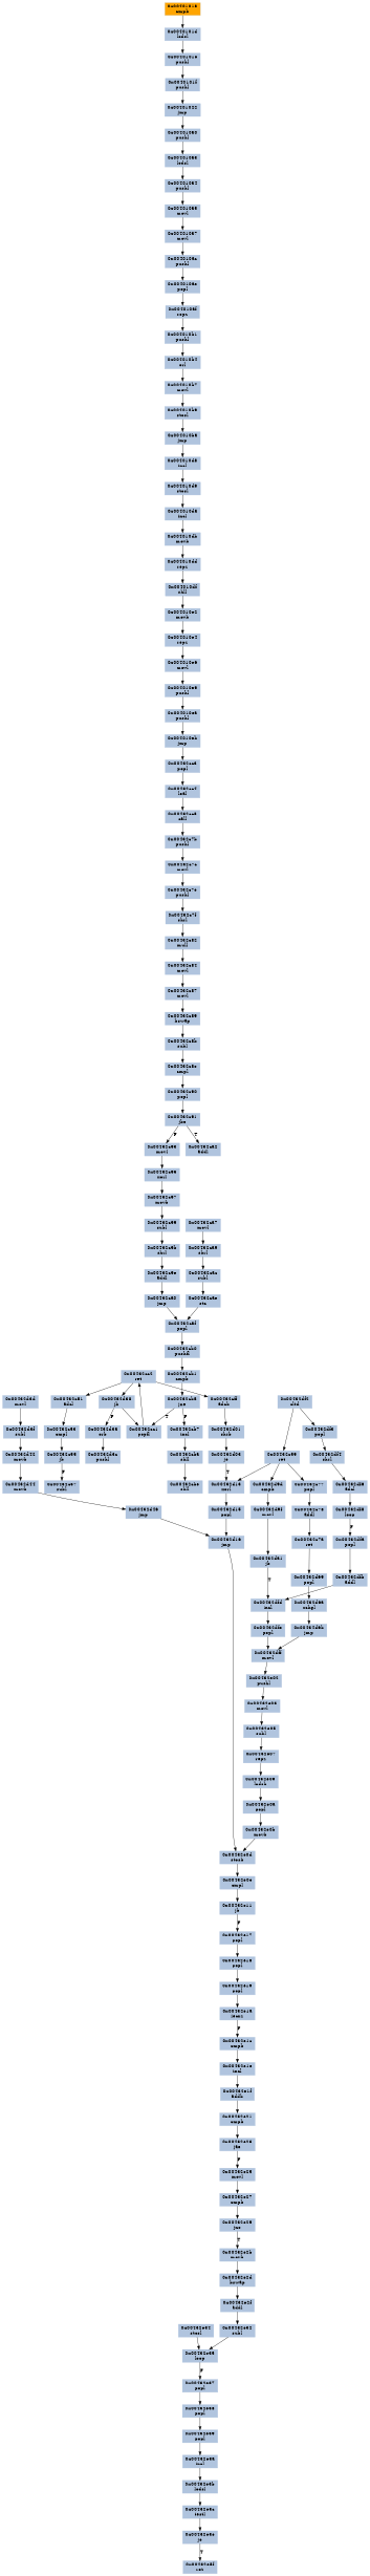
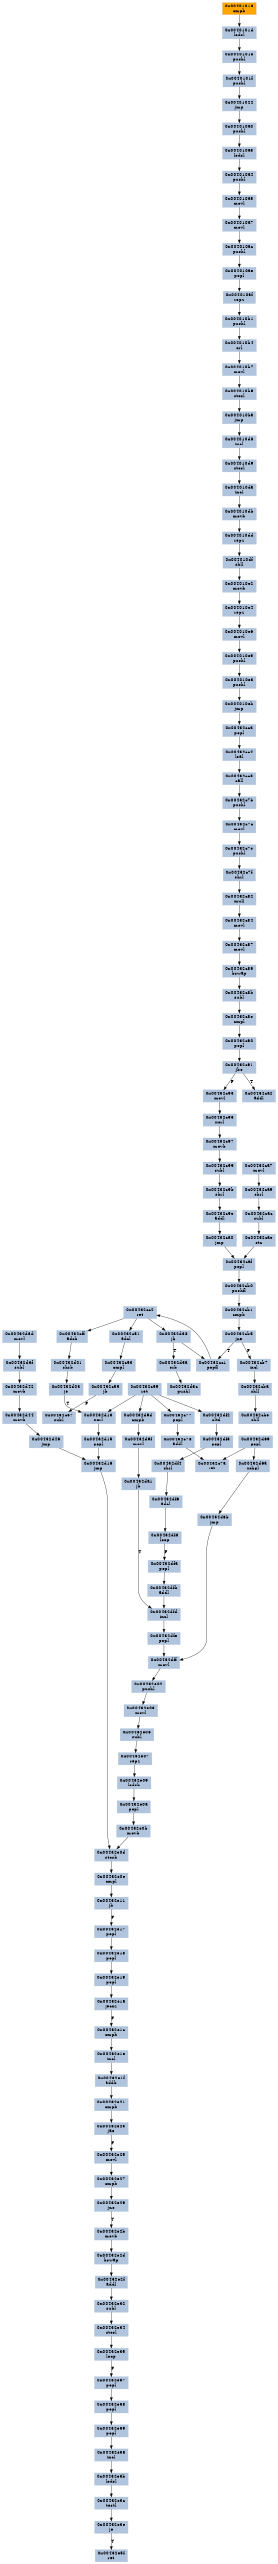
  strict digraph {
    node [color=lightsteelblue fillcolor=lightsteelblue shape=rectangle style=filled]
    edge [color="#000000"]
    n1 [label="0x00432e29\njne"]
    n2 [label="0x00432e2b\nmovb"]
    n3 [label="0x00432e2d\nbswap"]
    n4 [label="0x00432e2f\naddl"]
    n5 [label="0x00432e3a\nincl"]
    n6 [label="0x00432e3b\nlodsl"]
    n7 [label="0x00432e3c\ntestl"]
    n8 [label="0x00432e3e\nje"]
    n9 [label="0x00432e21\ncmpb"]
    n10 [label="0x00432e23\njae"]
    n11 [label="0x00432e25\nmovl"]
    n12 [label="0x00432e27\ncmpb"]
    n13 [label="0x00432d44\nmovb"]
    n14 [label="0x00432d46\njmp"]
    n15 [label="0x00432d16\njmp"]
    n16 [label="0x00432e0d\nstosb"]
    n17 [label="0x00432d38\njb"]
    n18 [label="0x00432d3a\norb"]
    n19 [label="0x00432cc1\npopfl"]
    n20 [label="0x00432d3c\npushl"]
    n21 [label="0x00432cc3\npopl"]
    n22 [label="0x00432cc4\nleal"]
    n23 [label="0x00432cc8\ncall"]
    n24 [label="0x00432c7b\npushl"]
    n25 [label="0x00432d6a\nxchgl"]
    n26 [label="0x00434d6b\njmp"]
    n27 [label="0x00432dff\nmovl"]
    n28 [label="0x00432e02\npushl"]
    n29 [label="0x00432cbe\nshll"]
    n30 [label="0x00432cc2\nret"]
    n31 [label="0x00432c51\nadcl"]
    n32 [label="0x00432cff\nadcb"]
    n33 [label="0x00432c9b\nshrl"]
    n34 [label="0x00432c9e\naddl"]
    n35 [label="0x00432ca0\njmp"]
    n36 [label="0x00432caf\npopl"]
    n37 [label="0x00432e5f\nret"]
    n38 [label="0x00432c93\nmovl"]
    n39 [label="0x00432c95\nxorl"]
    n40 [label="0x00432c97\nmovb"]
    n41 [label="0x00432c99\nsubl"]
    n42 [label="0x004010d9\nstosl"]
    n43 [label="0x004010da\nincl"]
    n44 [label="0x004010db\nmovb"]
    n45 [label="0x004010dd\nrepz"]
    n46 [label="0x00432d3d\nmovl"]
    n47 [label="0x00432d3f\nsubl"]
    n48 [label="0x004010df\nshll"]
    n49 [label="0x004010e2\nmovb"]
    n50 [label="0x004010e4\nrepz"]
    n51 [label="0x004010e6\nmovl"]
    n52 [label="0x00432df3\npopl"]
    n53 [label="0x00432df4\nshrl"]
    n54 [label="0x00432df6\nadcl"]
    n55 [label="0x00432df8\nloop"]
    n56 [label="0x004010b7\nmovl"]
    n57 [label="0x004010b9\nstosl"]
    n58 [label="0x004010ba\njmp"]
    n59 [label="0x004010d8\nincl"]
    n60 [label="0x00432c87\nmovl"]
    n61 [label="0x00432c89\nbswap"]
    n62 [label="0x00432c8b\nsubl"]
    n63 [label="0x00432c8e\ncmpl"]
    n64 [label="0x00432d42\nmovb"]
    n65 [label="0x004010a4\npushl"]
    n66 [label="0x004010a5\nmovl"]
    n67 [label="0x004010a7\nmovl"]
    n68 [label="0x004010ac\npushl"]
    n69 [label="0x00432c53\ncmpl"]
    n70 [label="0x00432c55\njb"]
    n71 [label="0x00432c57\nsubl"]
    n72 [label="0x00432c7c\nmovl"]
    n73 [label="0x00432c7e\npushl"]
    n74 [label="0x00432c7f\nshrl"]
    n75 [label="0x00432c82\nmull"]
    n76 [label="0x004010ae\npopl"]
    n77 [label="0x004010af\nrepz"]
    n78 [label="0x00432e17\npopl"]
    n79 [label="0x00432e18\npopl"]
    n80 [label="0x00432e19\npopl"]
    n81 [label="0x00432e1a\njecxz"]
    n82 [label="0x00432dfe\npopl"]
    n83 [label="0x00432e03\nmovl"]
    n84 [label="0x00432d01\nshrb"]
    n85 [color=lightgrey fillcolor=orange label="0x00401018\ncmpb"]
    n86 [label="0x0040101d\nlodsl"]
    n87 [label="0x0040101e\npushl"]
    n88 [label="0x0040101f\npushl"]
    n89 [label="0x004010e9\npushl"]
    n90 [label="0x00401022\njmp"]
    n91 [label="0x004010a0\npushl"]
    n92 [label="0x00432d03\nje"]
    n93 [label="0x00432e0e\ncmpl"]
    n94 [label="0x00432e11\njb"]
    n95 [label="0x00432e39\npopl"]
    n96 [label="0x004010b1\npushl"]
    n97 [label="0x004010b4\norl"]
    n98 [label="0x00432cb0\npushfl"]
    n99 [label="0x00432cb1\ncmpb"]
    n100 [label="0x00432d13\nxorl"]
    n101 [label="0x00432cb5\njne"]
    n102 [label="0x00432cb7\nincl"]
    n103 [label="0x00432cba\nshll"]
    n104 [label="0x00432e05\nsubl"]
    n105 [label="0x00432e07\nrepz"]
    n106 [label="0x00432e38\npopl"]
    n107 [label="0x00432d15\npopl"]
    n108 [label="0x00432c59\nret"]
    n109 [label="0x00432df2\ncltd"]
    n110 [label="0x00432d9d\ncmpb"]
    n111 [label="0x00432c77\npopl"]
    n112 [label="0x00432e37\npopl"]
    n113 [label="0x004010a3\nlodsl"]
    n114 [label="0x00432e0a\npopl"]
    n115 [label="0x00432e0b\nmovb"]
    n116 [label="0x00432dfa\npopl"]
    n117 [label="0x00432dfb\naddl"]
    n118 [label="0x00432ca9\nshrl"]
    n119 [label="0x00432cac\nsubl"]
    n120 [label="0x00432cae\nstc"]
    n121 [label="0x004010ea\npushl"]
    n122 [label="0x004010eb\njmp"]
    n123 [label="0x00432dfd\nincl"]
    n124 [label="0x00432d9f\nmovl"]
    n125 [label="0x00432da1\njb"]
    n126 [label="0x00432e1c\ncmpb"]
    n127 [label="0x00432e1e\nincl"]
    n128 [label="0x00432e35\nloop"]
    n129 [label="0x00432c7a\nret"]
    n130 [label="0x00432d69\npopl"]
    n131 [label="0x00432e1f\naddb"]
    n132 [label="0x00432c90\npopl"]
    n133 [label="0x00432c91\njbe"]
    n134 [label="0x00432ca2\naddl"]
    n135 [label="0x00432c84\nmovl"]
    n136 [label="0x00432e32\nsubl"]
    n137 [label="0x00432e09\nlodsb"]
    n138 [label="0x00432c78\naddl"]
    n139 [label="0x00432e34\nstosl"]
    n140 [label="0x00432ca7\nmovl"]
    n1 -> n2 [label=T]
    n2 -> n3
    n3 -> n4
    n4 -> n136
    n5 -> n6
    n6 -> n7
    n7 -> n8
    n8 -> n37 [label=T]
    n9 -> n10
    n10 -> n11 [label=F]
    n11 -> n12
    n12 -> n1
    n13 -> n14
    n14 -> n15
    n15 -> n16
    n16 -> n93
-   n17 -> n18 [label=F]
+   n17 -> n18 [label=T]
    n17 -> n19
    n18 -> n20
    n19 -> n30
    n21 -> n22
    n22 -> n23
    n23 -> n24
    n24 -> n72
    n25 -> n26
    n26 -> n27
    n27 -> n28
    n28 -> n83
    n30 -> n17
    n30 -> n31
    n30 -> n32
    n31 -> n69
    n32 -> n84
    n33 -> n34
    n34 -> n35
    n35 -> n36
    n36 -> n98
    n38 -> n39
    n39 -> n40
    n40 -> n41
    n41 -> n33
    n42 -> n43
    n43 -> n44
    n44 -> n45
    n45 -> n48
    n46 -> n47
    n47 -> n64
    n48 -> n49
    n49 -> n50
    n50 -> n51
    n51 -> n89
    n52 -> n53
    n53 -> n54
    n54 -> n55
    n55 -> n116 [label=F]
    n56 -> n57
    n57 -> n58
    n58 -> n59
    n59 -> n42
    n60 -> n61
    n61 -> n62
    n62 -> n63
    n63 -> n132
    n64 -> n13
    n65 -> n66
    n66 -> n67
    n67 -> n68
    n68 -> n76
    n69 -> n70
    n70 -> n71 [label=F]
    n72 -> n73
    n73 -> n74
    n74 -> n75
    n75 -> n135
    n76 -> n77
    n77 -> n96
    n78 -> n79
    n79 -> n80
    n80 -> n81
    n81 -> n126 [label=F]
    n82 -> n27
    n83 -> n104
    n84 -> n92
    n85 -> n86
    n86 -> n87
    n87 -> n88
    n88 -> n90
    n89 -> n121
    n90 -> n91
    n91 -> n113
    n92 -> n100 [label=T]
    n93 -> n94
    n94 -> n78 [label=F]
    n95 -> n5
    n96 -> n97
    n97 -> n56
    n98 -> n99
    n99 -> n101
    n100 -> n107
    n101 -> n19 [label=T]
    n101 -> n102 [label=F]
    n102 -> n103
    n103 -> n29
    n104 -> n105
    n105 -> n137
    n106 -> n95
    n107 -> n15
    n108 -> n100
-   n109 -> n108
+   n108 -> n109
    n108 -> n110
    n108 -> n111
    n109 -> n52
    n110 -> n124
    n111 -> n138
    n112 -> n106
    n113 -> n65
    n114 -> n115
    n115 -> n16
    n116 -> n117
    n117 -> n123
    n118 -> n119
    n119 -> n120
    n120 -> n36
    n121 -> n122
    n122 -> n21
    n123 -> n82
    n124 -> n125
    n125 -> n123 [label=T]
    n126 -> n127
    n127 -> n131
    n128 -> n112 [label=F]
-   n129 -> n130
+   n130 -> n129
    n130 -> n25
    n131 -> n9
    n132 -> n133
    n133 -> n38 [label=F]
    n133 -> n134 [label=T]
    n135 -> n60
-   n136 -> n128
+   n136 -> n139
    n137 -> n114
    n138 -> n129
    n139 -> n128
    n140 -> n118
  }
